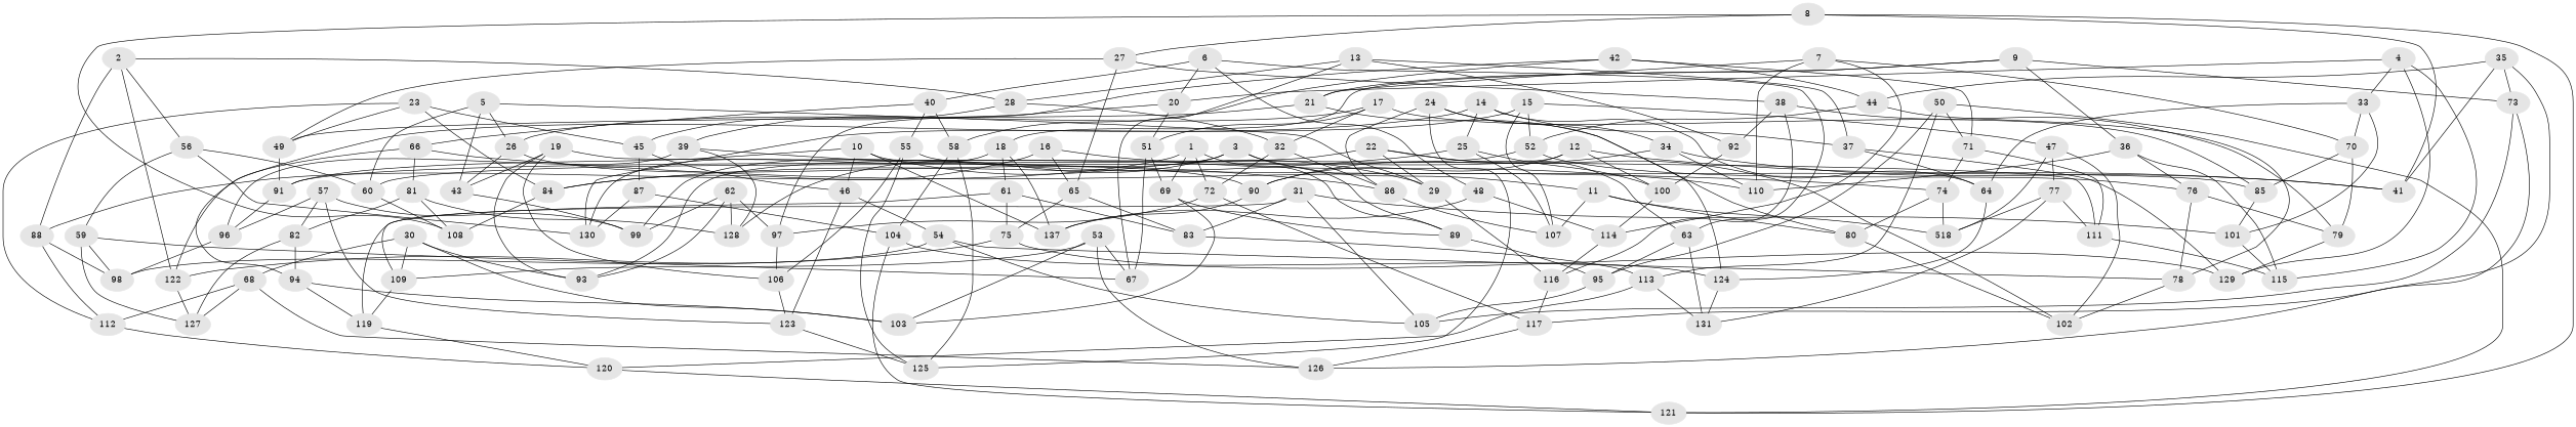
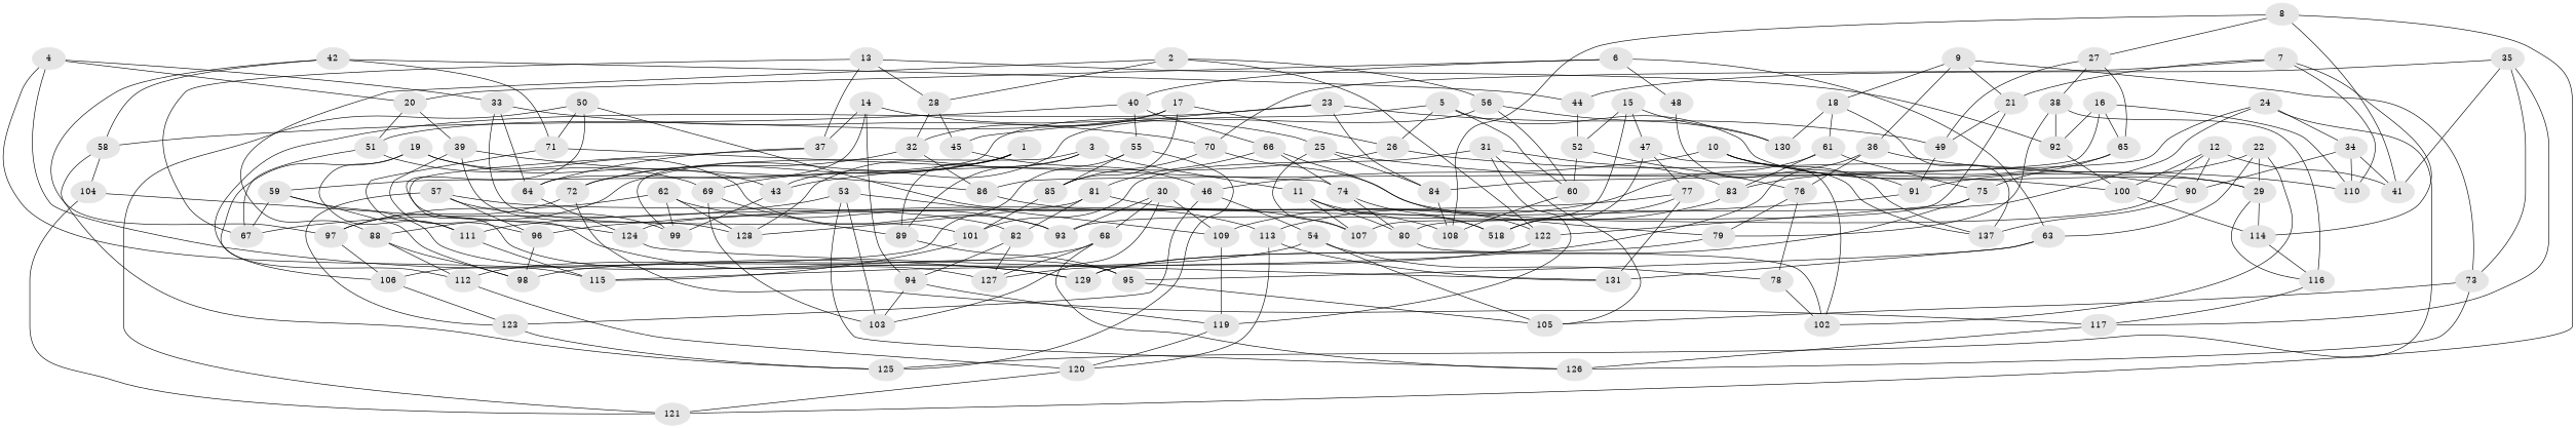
  graph {
    node [color=gray90 style=filled]
    1
    69
    72
    88
    89
    103
    117
    97
    112
    98
    95
    2
    28
    56
    122
    32
    45
    60
    130
    59
    127
    3
    11
    99
    128
    80
    107
    n28 [label=518]
    4
    20
    33
    115
    129
    51
    39
    70
    64
    101
    5
    26
    29
    43
    90
    116
    108
    6
    40
    48
    63
    55
    58
    66
    114
    n54 [label=137]
    131
    7
    21
    110
    49
    85
    79
    8
    27
    41
    121
    65
    38
    9
    18
    36
    73
    61
    76
    105
    126
    10
    46
    91
    54
    123
    96
    102
    12
    93
    100
    13
    37
    67
    92
    14
    25
    94
    84
    124
    119
    15
    47
    52
    77
    16
    83
    75
    17
    86
    109
    19
    106
    111
    22
    23
-   87
    120
    24
    34
    125
    30
    68
    31
    113
    35
    44
    78
    104
    74
    81
    42
    71
    50
    53
    57
    82
    62
    1 -- 69
    1 -- 72
    1 -- 88
    1 -- 89
    69 -- 89
    69 -- 103
    72 -- 117
    72 -- 97
    88 -- 112
    88 -- 98
    89 -- 95
    117 -- 126
    97 -- 106
    112 -- 120
    95 -- 105
    2 -- 88
    2 -- 28
    2 -- 56
    2 -- 122
    28 -- 32
    28 -- 45
    56 -- 60
    56 -- 130
    56 -- 59
    122 -- 127
    32 -- 72
    32 -- 86
    45 -- 46
-   45 -- 87
    60 -- 108
    59 -- 98
    59 -- 127
    59 -- 67
    3 -- 89
    3 -- 11
    3 -- 99
    3 -- 128
    11 -- 80
    11 -- 107
    11 -- n28
    80 -- 102
    4 -- 20
    4 -- 33
    4 -- 115
    4 -- 129
    20 -- 51
    20 -- 39
    33 -- 70
    33 -- 64
    33 -- 101
    51 -- 69
    51 -- 67
    39 -- 128
    39 -- 96
    39 -- 86
    70 -- 85
    70 -- 79
    64 -- 124
    101 -- 115
    5 -- 60
    5 -- 26
    5 -- 29
    5 -- 43
    26 -- 43
    26 -- 90
    29 -- 116
    43 -- 99
    90 -- n54
    116 -- 117
    6 -- 20
    6 -- 40
    6 -- 48
    6 -- 63
    40 -- 55
    40 -- 58
    40 -- 66
-   48 -- 114
+   29 -- 114
    48 -- n54
    63 -- 95
    63 -- 131
    55 -- 85
    55 -- 106
    55 -- 125
    58 -- 125
    58 -- 104
    66 -- 122
    66 -- 74
    66 -- 81
    114 -- 116
    7 -- 70
    7 -- 114
    7 -- 21
    7 -- 110
    21 -- 80
    21 -- 49
    49 -- 91
    85 -- 101
    79 -- 129
    8 -- 108
    8 -- 27
    8 -- 41
    8 -- 121
    27 -- 49
    27 -- 65
    27 -- 38
    65 -- 83
    65 -- 75
    38 -- 116
    38 -- 79
    38 -- 92
    9 -- 21
    9 -- 18
    9 -- 36
    9 -- 73
    18 -- 130
    18 -- n54
    18 -- 61
    36 -- 115
    36 -- 110
    36 -- 76
    73 -- 105
    73 -- 126
    61 -- 83
    61 -- 75
    61 -- 109
    76 -- 79
    76 -- 78
    10 -- 29
    10 -- n54
    10 -- 46
    10 -- 91
    46 -- 54
    46 -- 123
    91 -- 96
    54 -- 98
    54 -- 105
    54 -- 78
    123 -- 125
    96 -- 98
    12 -- 90
    12 -- 41
    12 -- 93
    12 -- 100
    100 -- 114
    13 -- 28
    13 -- 37
    13 -- 67
    13 -- 92
    37 -- 129
    37 -- 64
    92 -- 100
    14 -- 64
    14 -- 37
    14 -- 25
    14 -- 94
    25 -- 107
    25 -- 100
    25 -- 84
    94 -- 103
    94 -- 119
    84 -- 108
    124 -- 131
    119 -- 120
    15 -- 130
    15 -- 107
    15 -- 47
    15 -- 52
    47 -- n28
    47 -- 102
    47 -- 77
    52 -- 60
    52 -- 76
    77 -- n28
    77 -- 131
    77 -- 111
    16 -- 110
    16 -- 65
+   16 -- 92
    16 -- 84
    83 -- 113
    75 -- 122
    75 -- 129
    17 -- 32
    17 -- 51
    17 -- 26
    17 -- 85
    86 -- 107
    109 -- 119
    19 -- 43
    19 -- 93
    19 -- 106
    19 -- 111
    106 -- 123
    111 -- 115
    22 -- 29
    22 -- 63
    22 -- 91
    22 -- 102
    23 -- 112
    23 -- 45
    23 -- 49
    23 -- 84
-   87 -- 130
-   87 -- 104
    120 -- 121
    24 -- 124
    24 -- 86
    24 -- 34
    24 -- 125
    34 -- 90
    34 -- 110
    34 -- 41
    30 -- 103
    30 -- 93
    30 -- 109
    30 -- 68
    68 -- 112
    68 -- 127
    68 -- 126
    31 -- 101
    31 -- 105
    31 -- 119
    31 -- 83
    113 -- 131
    113 -- 120
    35 -- 117
    35 -- 41
    35 -- 73
    35 -- 44
    44 -- 52
-   44 -- 78
    78 -- 102
    104 -- 121
    104 -- 124
    74 -- 80
    74 -- n28
    81 -- 128
    81 -- 108
    81 -- 82
    42 -- 97
    42 -- 58
    42 -- 44
    42 -- 71
    71 -- 111
    71 -- 74
    50 -- 95
    50 -- 121
    50 -- 113
    50 -- 71
    53 -- 103
    53 -- 126
    53 -- 67
    53 -- 109
    57 -- 99
    57 -- 123
    57 -- 96
    57 -- 82
    82 -- 127
    82 -- 94
    62 -- 97
    62 -- 99
    62 -- 128
    62 -- 93
  }
